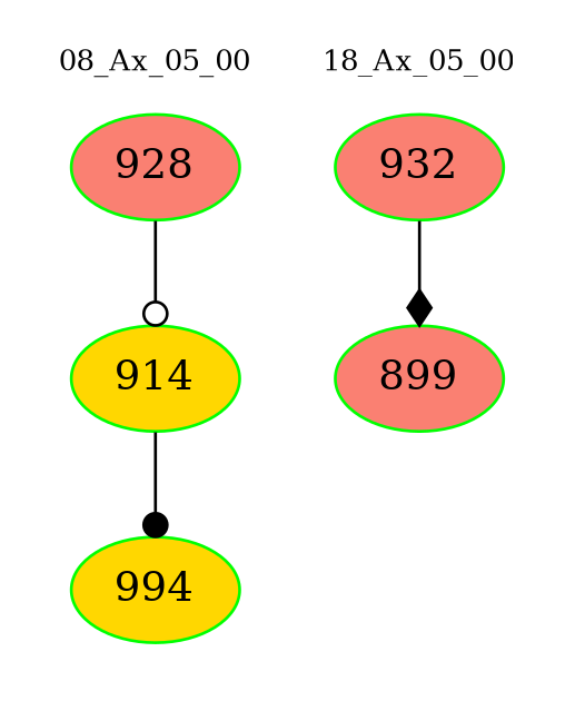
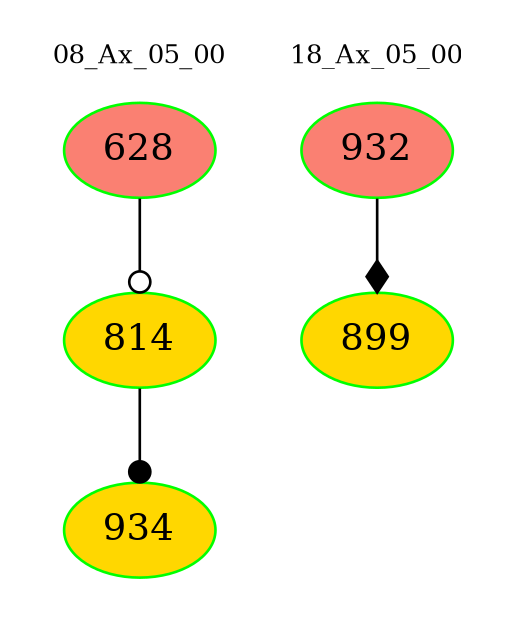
  digraph {
    node [color=green fillcolor=gold style=filled]
    edge [color=black]
-   n1 [fillcolor=salmon label=928]
-   n2 [label=914]
-   n3 [label=994]
+   n1 [fillcolor=salmon label=628]
+   n2 [label=814]
+   n3 [label=934]
    n4 [fillcolor=salmon label=932]
-   n5 [fillcolor=salmon label=899]
+   n5 [label=899]
    subgraph cluster_1 {
      color=white
      fontsize=10
      label="08_Ax_05_00"
      n1
      n2
      n3
    }
    subgraph cluster_2 {
      color=white
      fontsize=10
      label="18_Ax_05_00"
      n4
      n5
    }
    n1 -> n2 [arrowhead=odot]
    n2 -> n3 [arrowhead=dot]
    n4 -> n5 [arrowhead=diamond]
  }
